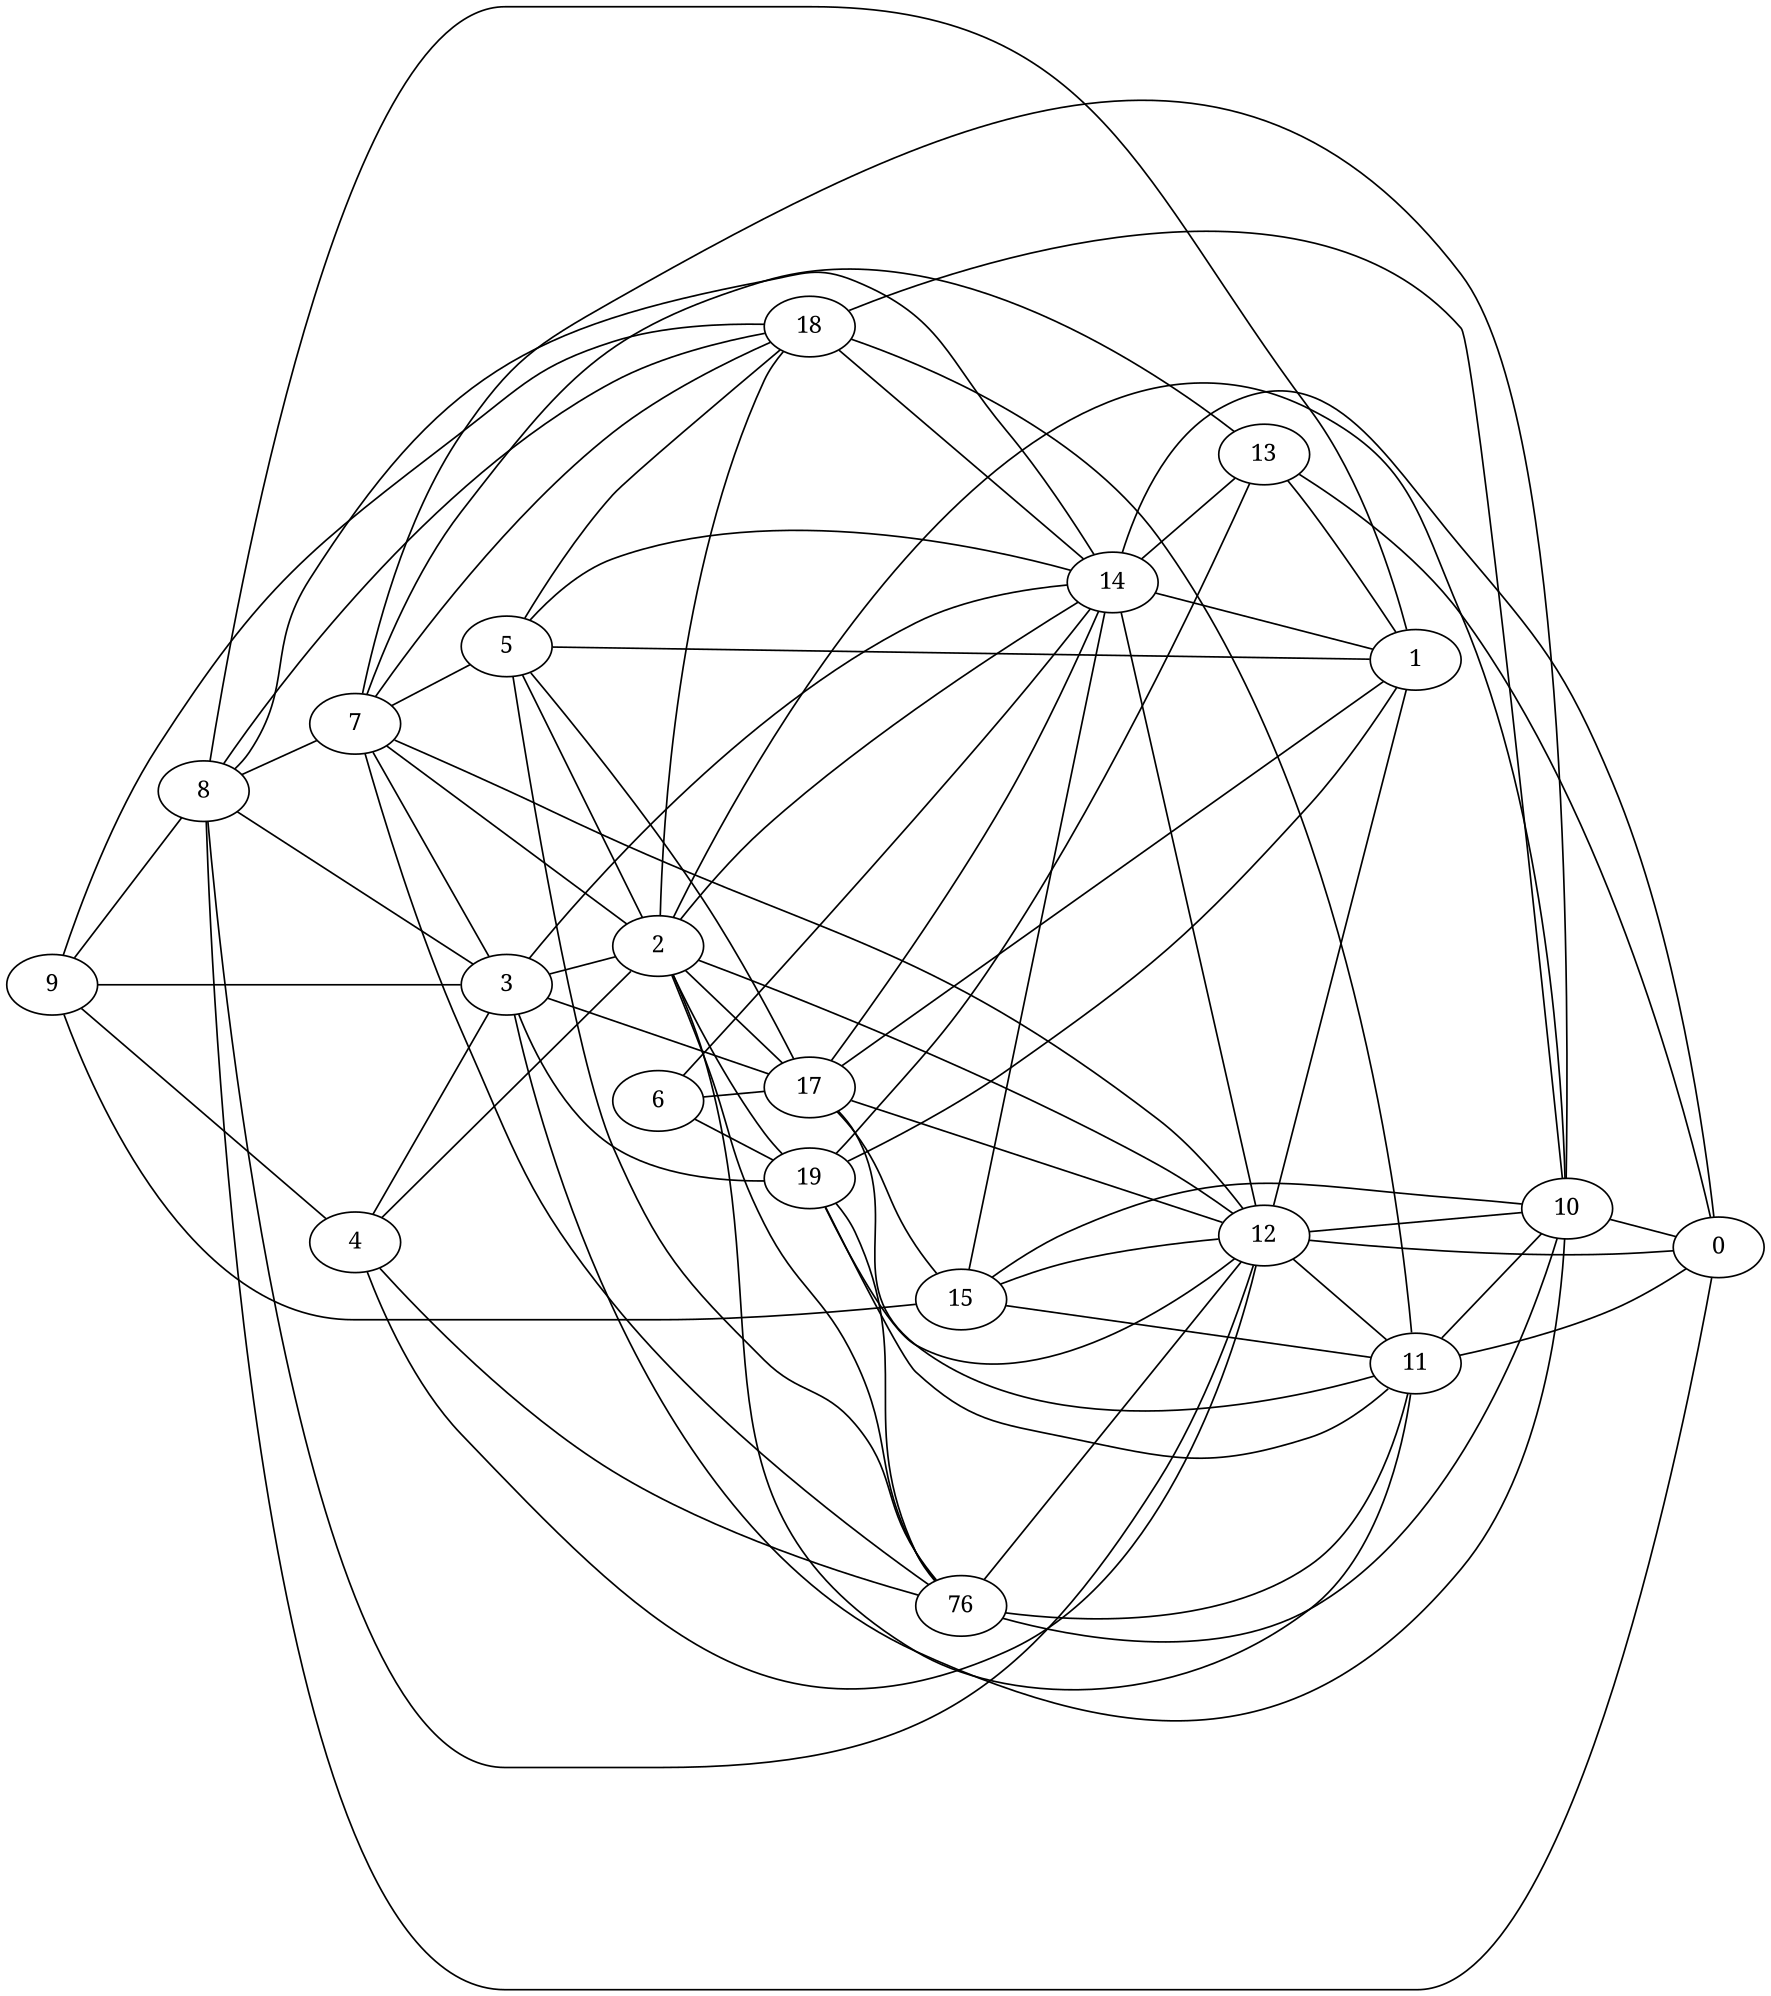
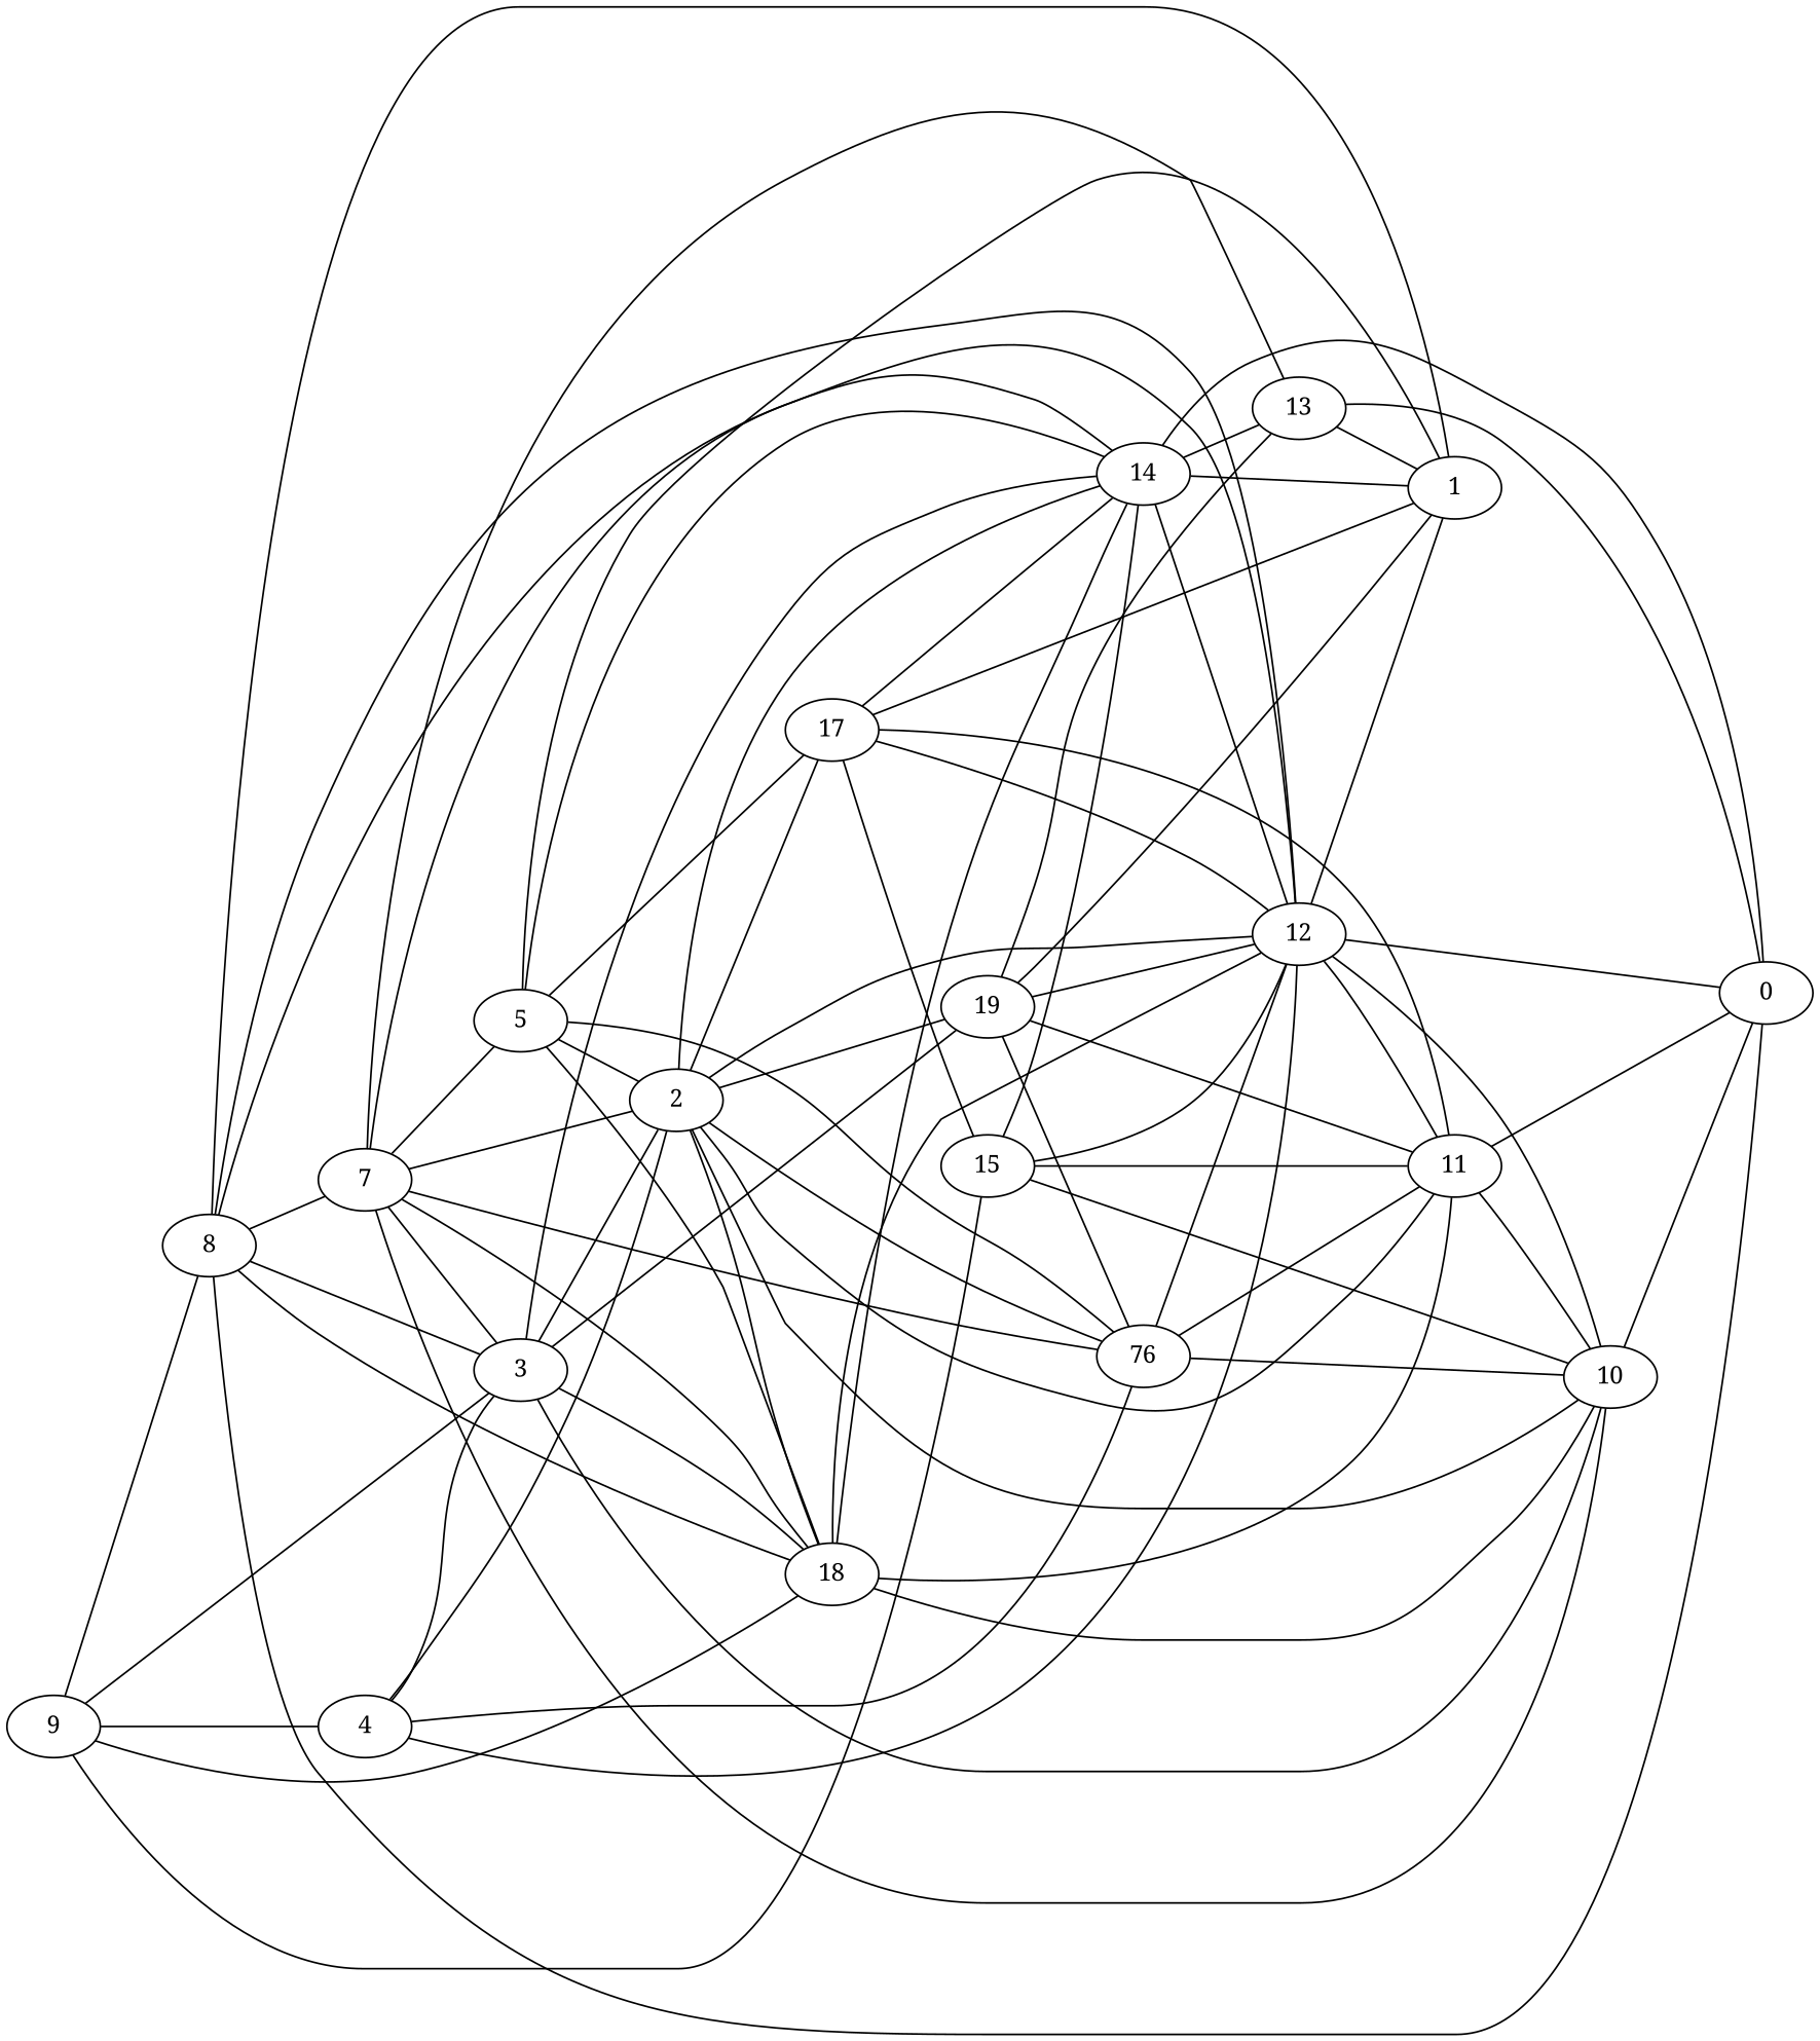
  digraph {
    fontname="Noto Serif"
    rankdir=LR
    node [fontname="Noto Serif"]
    edge [color=black dir=none fontname="Noto Serif"]
    10
    0
    2
    12
    13
    18
    19
    14
    11
    n10 [label=76]
    1
-   6
    17
    15
    4
    3
    5
    7
    9
    8
    subgraph sub_1 {
      10
      0
      2
      12
      13
      18
      19
      14
      11
      n10
      1
-     6
      17
      15
      4
      3
      5
      7
      9
      8
    }
    10 -> 0
    2 -> 10
    2 -> 12
    2 -> 18
    2 -> 19
    2 -> 14
    2 -> 11
    2 -> n10
    2 -> 17
    12 -> 10
    12 -> 0
    12 -> 11
    12 -> 1
    13 -> 0
    13 -> 1
    18 -> 10
+   18 -> 12
    18 -> 14
    18 -> 11
    19 -> 12
    19 -> 13
    19 -> 11
    19 -> n10
    19 -> 1
    14 -> 0
    14 -> 12
    14 -> 13
    14 -> 1
    11 -> 10
    11 -> 0
    n10 -> 10
    n10 -> 12
    n10 -> 11
-   6 -> 19
-   6 -> 14
-   6 -> 17
    17 -> 12
    17 -> 14
    17 -> 11
    17 -> 1
    17 -> 15
    15 -> 10
    15 -> 12
    15 -> 14
    15 -> 11
    4 -> 2
    4 -> 12
    4 -> n10
    4 -> 3
    3 -> 10
    3 -> 2
-   3 -> 17
+   3 -> 18
    3 -> 19
    3 -> 14
    5 -> 2
    5 -> 18
    5 -> 14
    5 -> n10
    5 -> 1
    5 -> 17
    7 -> 10
    7 -> 2
    7 -> 12
    7 -> 13
    7 -> 18
    7 -> n10
    7 -> 3
    7 -> 5
    9 -> 18
    9 -> 15
    9 -> 4
    9 -> 3
    9 -> 8
    8 -> 0
    8 -> 12
    8 -> 18
    8 -> 14
    8 -> 1
    8 -> 3
    8 -> 7
  }
